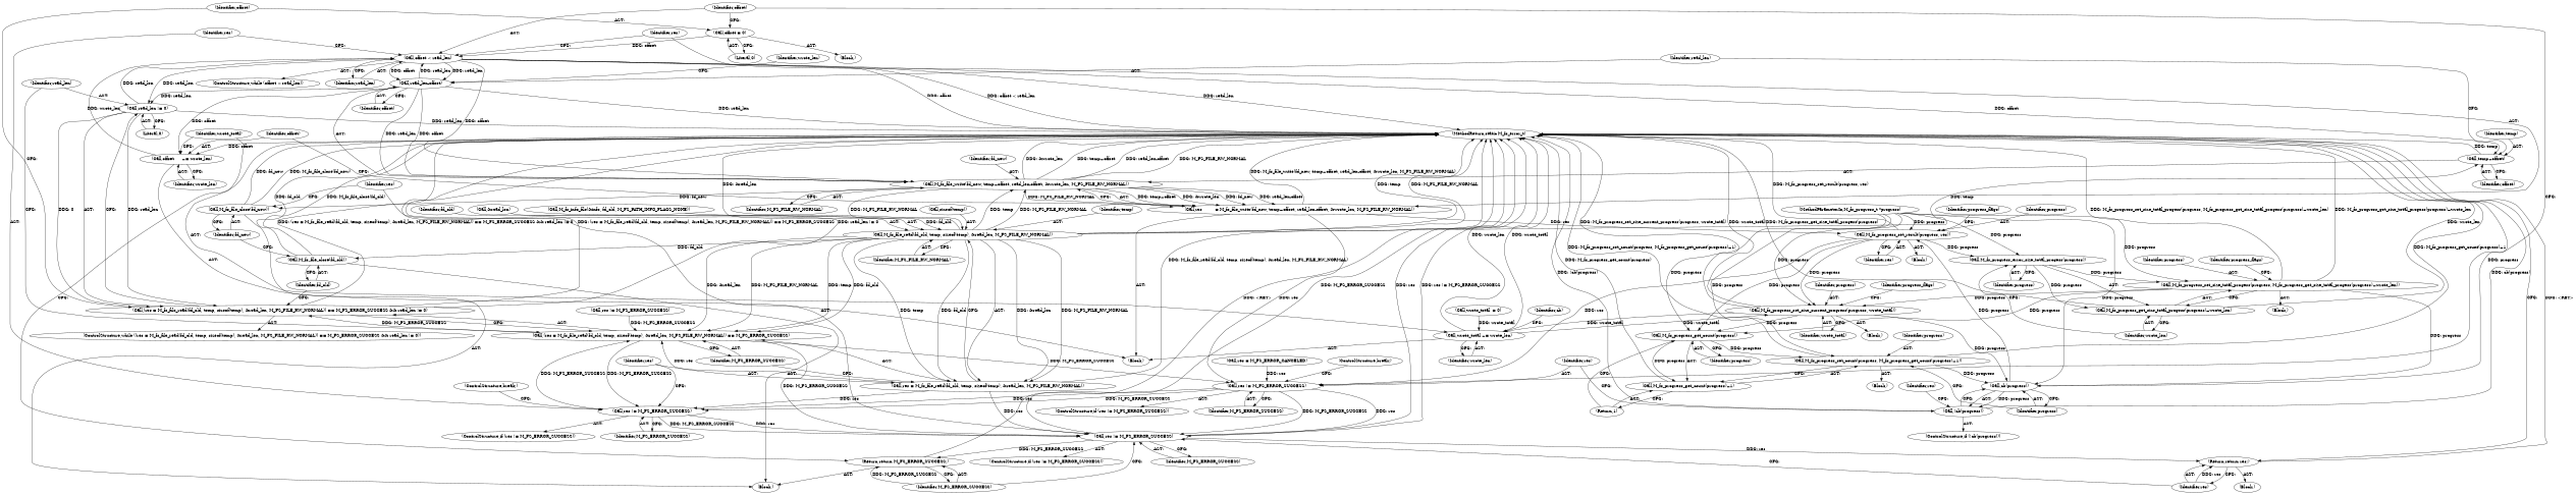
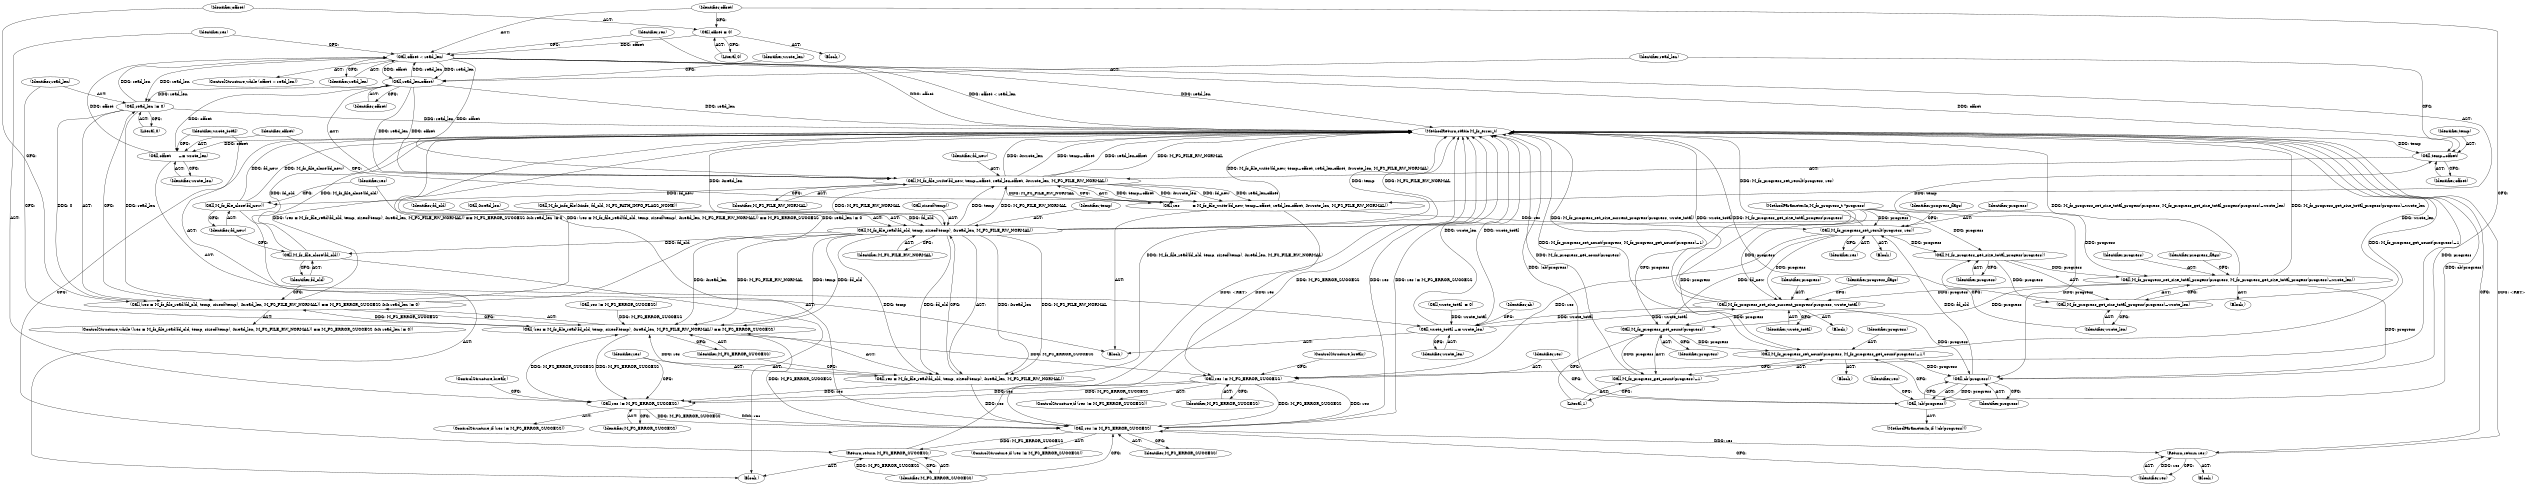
  digraph {
    n1 [label="(Call,offset < read_len)"]
    n2 [label="(Call,read_len-offset)"]
    n3 [label="(Call,read_len != 0)"]
    n4 [label="(Call,M_fs_file_write(fd_new, temp+offset, read_len-offset, &wrote_len, M_FS_FILE_RW_NORMAL))"]
    n5 [label="(Call,temp+offset)"]
    n6 [label="(Identifier,read_len)"]
    n7 [label="(MethodReturn,static M_fs_error_t)"]
    n8 [label="(ControlStructure,while (offset < read_len))"]
    n9 [label="(Call,offset      += wrote_len)"]
    n10 [label="(Identifier,offset)"]
    n11 [label="(Call,(res = M_fs_file_read(fd_old, temp, sizeof(temp), &read_len, M_FS_FILE_RW_NORMAL)) == M_FS_ERROR_SUCCESS && read_len != 0)"]
    n12 [label="(Literal,0)"]
    n13 [label="(Call,M_fs_file_read(fd_old, temp, sizeof(temp), &read_len, M_FS_FILE_RW_NORMAL))"]
    n14 [label="(Call,res          = M_fs_file_write(fd_new, temp+offset, read_len-offset, &wrote_len, M_FS_FILE_RW_NORMAL))"]
    n15 [label="(Call,M_fs_file_close(fd_new))"]
    n16 [label="(Identifier,M_FS_FILE_RW_NORMAL)"]
    n17 [label="(Identifier,offset)"]
    n18 [label="(Return,return res;)"]
    n19 [label="(Return,return M_FS_ERROR_SUCCESS;)"]
    n20 [label="(Identifier,wrote_len)"]
    n21 [label="(Block,)"]
    n22 [label="(Call,offset = 0)"]
    n23 [label="(Block,)"]
    n24 [label="(Literal,0)"]
    n25 [label="(Call,(res = M_fs_file_read(fd_old, temp, sizeof(temp), &read_len, M_FS_FILE_RW_NORMAL)) == M_FS_ERROR_SUCCESS)"]
    n26 [label="(ControlStructure,while ((res = M_fs_file_read(fd_old, temp, sizeof(temp), &read_len, M_FS_FILE_RW_NORMAL)) == M_FS_ERROR_SUCCESS && read_len != 0))"]
    n27 [label="(Call,res != M_FS_ERROR_SUCCESS)"]
    n28 [label="(Call,res != M_FS_ERROR_SUCCESS)"]
    n29 [label="(Call,res != M_FS_ERROR_SUCCESS)"]
    n30 [label="(Identifier,M_FS_ERROR_SUCCESS)"]
    n31 [label="(Call,res = M_fs_file_read(fd_old, temp, sizeof(temp), &read_len, M_FS_FILE_RW_NORMAL))"]
    n32 [label="(Call,M_fs_file_close(fd_old))"]
    n33 [label="(Identifier,M_FS_FILE_RW_NORMAL)"]
    n34 [label="(Call,M_fs_progress_set_result(progress, res))"]
    n35 [label="(Block,)"]
    n36 [label="(Identifier,fd_new)"]
    n37 [label="(Identifier,fd_old)"]
    n38 [label="(ControlStructure,if (res != M_FS_ERROR_SUCCESS))"]
    n39 [label="(Identifier,M_FS_ERROR_SUCCESS)"]
    n40 [label="(Identifier,M_FS_ERROR_SUCCESS)"]
    n41 [label="(ControlStructure,if (res != M_FS_ERROR_SUCCESS))"]
    n42 [label="(Identifier,M_FS_ERROR_SUCCESS)"]
    n43 [label="(ControlStructure,if (res != M_FS_ERROR_SUCCESS))"]
    n44 [label="(Block,)"]
    n45 [label="(Identifier,res)"]
    n46 [label="(Identifier,M_FS_ERROR_SUCCESS)"]
-   n47 [label="(Call,M_fs_progress_error_size_total_progess(progress))"]
+   n47 [label="(Call,M_fs_progress_get_size_total_progess(progress))"]
    n48 [label="(Call,M_fs_progress_set_size_current_progress(progress, wrote_total))"]
    n49 [label="(Call,M_fs_progress_get_count(progress))"]
    n50 [label="(Identifier,res)"]
    n51 [label="(Block,)"]
    n52 [label="(Call,M_fs_progress_set_size_total_progess(progress, M_fs_progress_get_size_total_progess(progress)+wrote_len))"]
    n53 [label="(Call,M_fs_progress_get_size_total_progess(progress)+wrote_len)"]
    n54 [label="(Identifier,progress)"]
    n55 [label="(Call,cb(progress))"]
    n56 [label="(Call,wrote_total += wrote_len)"]
    n57 [label="(Identifier,wrote_total)"]
    n58 [label="(Block,)"]
    n59 [label="(Call,M_fs_progress_set_count(progress, M_fs_progress_get_count(progress)+1))"]
    n60 [label="(Call,M_fs_progress_get_count(progress)+1)"]
    n61 [label="(Identifier,progress)"]
    n62 [label="(Call,!cb(progress))"]
    n63 [label="(Identifier,progress)"]
    n64 [label="(Block,)"]
    n65 [label="(Identifier,wrote_len)"]
    n66 [label="(Identifier,wrote_len)"]
    n67 [label="(Block,)"]
-   n68 [label="(Return,1)"]
-   n69 [label="(ControlStructure,if (!cb(progress)))"]
+   n68 [label="(Literal,1)"]
+   n69 [label="(MethodParameterIn,if (!cb(progress)))"]
    n70 [label="(Identifier,progress_flags)"]
    n71 [label="(Identifier,cb)"]
    n72 [label="(Identifier,res)"]
    n73 [label="(Identifier,fd_new)"]
    n74 [label="(Call,res != M_FS_ERROR_SUCCESS)"]
    n75 [label="(Identifier,offset)"]
    n76 [label="(Identifier,progress_flags)"]
    n77 [label="(Identifier,fd_old)"]
    n78 [label="(Identifier,offset)"]
    n79 [label="(Identifier,res)"]
    n80 [label="(ControlStructure,break;)"]
    n81 [label="(Call,&read_len)"]
    n82 [label="(Identifier,progress)"]
    n83 [label="(Identifier,read_len)"]
    n84 [label="(Identifier,progress)"]
    n85 [label="(Identifier,res)"]
    n86 [label="(MethodParameterIn,M_fs_progress_t *progress)"]
    n87 [label="(Identifier,read_len)"]
    n88 [label="(Call,M_fs_info_file(&info, fd_old, M_FS_PATH_INFO_FLAGS_NONE))"]
    n89 [label="(ControlStructure,break;)"]
    n90 [label="(Identifier,offset)"]
    n91 [label="(Identifier,res)"]
-   n92 [label="(Call,res = M_FS_ERROR_CANCELED)"]
    n93 [label="(Call,wrote_total  = 0)"]
    n94 [label="(Call,sizeof(temp))"]
    n95 [label="(Identifier,res)"]
    n96 [label="(Identifier,wrote_total)"]
    n97 [label="(Identifier,progress)"]
    n98 [label="(Identifier,progress)"]
    n99 [label="(Identifier,progress_flags)"]
    n100 [label="(Identifier,temp)"]
    n101 [label="(Identifier,wrote_len)"]
    n102 [label="(Identifier,temp)"]
    n103 [label="(Identifier,res)"]
    n1 -> n2 [label="DDG: read_len"]
    n1 -> n2 [label="DDG: offset"]
    n1 -> n3 [label="DDG: read_len"]
    n1 -> n4 [label="DDG: offset"]
    n1 -> n5 [label="DDG: offset"]
    n1 -> n6 [label="CFG: "]
    n1 -> n7 [label="DDG: offset"]
    n1 -> n7 [label="DDG: offset < read_len"]
    n1 -> n7 [label="DDG: read_len"]
    n1 -> n8 [label="AST: "]
    n2 -> n1 [label="DDG: read_len"]
    n2 -> n3 [label="DDG: read_len"]
    n2 -> n4 [label="AST: "]
    n2 -> n4 [label="DDG: read_len"]
    n2 -> n4 [label="DDG: offset"]
    n2 -> n7 [label="DDG: read_len"]
    n2 -> n9 [label="DDG: offset"]
    n2 -> n10 [label="CFG: "]
    n3 -> n1 [label="DDG: read_len"]
    n3 -> n7 [label="DDG: read_len"]
    n3 -> n11 [label="AST: "]
    n3 -> n11 [label="DDG: read_len"]
    n3 -> n11 [label="DDG: 0"]
    n3 -> n12 [label="CFG: "]
    n4 -> n7 [label="DDG: temp+offset"]
    n4 -> n7 [label="DDG: read_len-offset"]
    n4 -> n7 [label="DDG: &wrote_len"]
    n4 -> n7 [label="DDG: M_FS_FILE_RW_NORMAL"]
    n4 -> n13 [label="DDG: M_FS_FILE_RW_NORMAL"]
    n4 -> n14 [label="AST: "]
    n4 -> n14 [label="DDG: temp+offset"]
    n4 -> n14 [label="DDG: &wrote_len"]
    n4 -> n14 [label="DDG: fd_new"]
    n4 -> n14 [label="DDG: read_len-offset"]
    n4 -> n14 [label="DDG: M_FS_FILE_RW_NORMAL"]
    n4 -> n15 [label="DDG: fd_new"]
    n4 -> n16 [label="CFG: "]
    n5 -> n4 [label="AST: "]
-   n5 -> n7 [label="DDG: temp"]
+   n7 -> n5 [label="DDG: temp"]
    n5 -> n17 [label="CFG: "]
    n6 -> n1 [label="AST: "]
    n7 -> n9 [label="DDG: offset"]
    n7 -> n18 [label="CFG: "]
    n7 -> n19 [label="CFG: "]
-   n9 -> n1 [label="DDG: wrote_len"]
+   n9 -> n1 [label="DDG: offset"]
    n9 -> n20 [label="CFG: "]
    n9 -> n21 [label="AST: "]
    n10 -> n2 [label="AST: "]
    n11 -> n3 [label="CFG: "]
    n11 -> n7 [label="DDG: read_len != 0"]
    n11 -> n7 [label="DDG: (res = M_fs_file_read(fd_old, temp, sizeof(temp), &read_len, M_FS_FILE_RW_NORMAL)) == M_FS_ERROR_SUCCESS && read_len != 0"]
    n11 -> n7 [label="DDG: (res = M_fs_file_read(fd_old, temp, sizeof(temp), &read_len, M_FS_FILE_RW_NORMAL)) == M_FS_ERROR_SUCCESS"]
    n11 -> n25 [label="CFG: "]
    n11 -> n26 [label="AST: "]
    n12 -> n3 [label="AST: "]
    n13 -> n4 [label="DDG: temp"]
    n13 -> n4 [label="DDG: M_FS_FILE_RW_NORMAL"]
    n13 -> n5 [label="DDG: temp"]
    n13 -> n7 [label="DDG: &read_len"]
    n13 -> n7 [label="DDG: temp"]
    n13 -> n7 [label="DDG: M_FS_FILE_RW_NORMAL"]
    n13 -> n25 [label="DDG: &read_len"]
    n13 -> n25 [label="DDG: M_FS_FILE_RW_NORMAL"]
    n13 -> n25 [label="DDG: temp"]
    n13 -> n25 [label="DDG: fd_old"]
    n13 -> n31 [label="AST: "]
    n13 -> n31 [label="DDG: &read_len"]
    n13 -> n31 [label="DDG: M_FS_FILE_RW_NORMAL"]
    n13 -> n31 [label="DDG: temp"]
    n13 -> n31 [label="DDG: fd_old"]
    n13 -> n32 [label="DDG: fd_old"]
    n13 -> n33 [label="CFG: "]
    n14 -> n4 [label="CFG: "]
    n14 -> n7 [label="DDG: M_fs_file_write(fd_new, temp+offset, read_len-offset, &wrote_len, M_FS_FILE_RW_NORMAL)"]
    n14 -> n21 [label="AST: "]
    n14 -> n27 [label="DDG: res"]
    n14 -> n34 [label="DDG: res"]
    n15 -> n7 [label="DDG: M_fs_file_close(fd_new)"]
    n15 -> n7 [label="DDG: fd_new"]
    n15 -> n35 [label="AST: "]
    n15 -> n36 [label="CFG: "]
    n16 -> n4 [label="AST: "]
    n17 -> n5 [label="AST: "]
    n18 -> n7 [label="DDG: <RET>"]
    n18 -> n44 [label="AST: "]
    n18 -> n45 [label="CFG: "]
    n19 -> n7 [label="DDG: <RET>"]
    n19 -> n35 [label="AST: "]
    n19 -> n46 [label="CFG: "]
    n20 -> n9 [label="AST: "]
    n22 -> n1 [label="DDG: offset"]
    n22 -> n23 [label="AST: "]
    n22 -> n24 [label="CFG: "]
    n24 -> n22 [label="AST: "]
    n25 -> n11 [label="AST: "]
    n25 -> n11 [label="DDG: M_FS_ERROR_SUCCESS"]
    n25 -> n27 [label="DDG: M_FS_ERROR_SUCCESS"]
    n25 -> n28 [label="DDG: M_FS_ERROR_SUCCESS"]
    n25 -> n29 [label="DDG: M_FS_ERROR_SUCCESS"]
    n25 -> n30 [label="CFG: "]
    n27 -> n28 [label="DDG: res"]
    n27 -> n28 [label="DDG: M_FS_ERROR_SUCCESS"]
    n27 -> n29 [label="DDG: res"]
    n27 -> n29 [label="DDG: M_FS_ERROR_SUCCESS"]
    n27 -> n38 [label="AST: "]
    n27 -> n39 [label="CFG: "]
    n28 -> n25 [label="DDG: M_FS_ERROR_SUCCESS"]
    n28 -> n29 [label="DDG: res"]
    n28 -> n29 [label="DDG: M_FS_ERROR_SUCCESS"]
    n28 -> n40 [label="CFG: "]
    n28 -> n41 [label="AST: "]
    n29 -> n7 [label="DDG: M_FS_ERROR_SUCCESS"]
    n29 -> n7 [label="DDG: res"]
    n29 -> n7 [label="DDG: res != M_FS_ERROR_SUCCESS"]
    n29 -> n18 [label="DDG: res"]
    n29 -> n19 [label="DDG: M_FS_ERROR_SUCCESS"]
    n29 -> n42 [label="CFG: "]
    n29 -> n43 [label="AST: "]
    n30 -> n25 [label="AST: "]
    n30 -> n31 [label="CFG: "]
    n31 -> n7 [label="DDG: M_fs_file_read(fd_old, temp, sizeof(temp), &read_len, M_FS_FILE_RW_NORMAL)"]
    n31 -> n13 [label="CFG: "]
    n31 -> n25 [label="AST: "]
    n31 -> n25 [label="DDG: res"]
    n31 -> n28 [label="DDG: res"]
    n31 -> n29 [label="DDG: res"]
    n32 -> n7 [label="DDG: fd_old"]
    n32 -> n7 [label="DDG: M_fs_file_close(fd_old)"]
    n32 -> n35 [label="AST: "]
    n32 -> n37 [label="CFG: "]
    n33 -> n13 [label="AST: "]
    n34 -> n7 [label="DDG: M_fs_progress_set_result(progress, res)"]
    n34 -> n27 [label="DDG: res"]
    n34 -> n47 [label="DDG: progress"]
    n34 -> n48 [label="DDG: progress"]
-   n34 -> n49 [label="DDG: progress"]
+   n34 -> n49 [label="DDG: fd_new"]
    n34 -> n50 [label="CFG: "]
    n34 -> n51 [label="AST: "]
    n36 -> n15 [label="AST: "]
    n36 -> n32 [label="CFG: "]
    n37 -> n11 [label="CFG: "]
    n37 -> n32 [label="AST: "]
    n39 -> n27 [label="AST: "]
    n40 -> n28 [label="AST: "]
    n42 -> n29 [label="AST: "]
    n45 -> n18 [label="AST: "]
    n45 -> n18 [label="DDG: res"]
    n45 -> n29 [label="CFG: "]
    n46 -> n19 [label="AST: "]
    n46 -> n19 [label="DDG: M_FS_ERROR_SUCCESS"]
    n46 -> n29 [label="CFG: "]
    n47 -> n52 [label="DDG: progress"]
    n47 -> n53 [label="AST: "]
    n47 -> n53 [label="DDG: progress"]
    n47 -> n54 [label="CFG: "]
    n48 -> n7 [label="DDG: wrote_total"]
    n48 -> n7 [label="DDG: M_fs_progress_set_size_current_progress(progress, wrote_total)"]
    n48 -> n49 [label="DDG: progress"]
    n48 -> n55 [label="DDG: progress"]
    n48 -> n56 [label="DDG: wrote_total"]
    n48 -> n57 [label="CFG: "]
    n48 -> n58 [label="AST: "]
    n49 -> n59 [label="DDG: progress"]
    n49 -> n60 [label="AST: "]
    n49 -> n60 [label="DDG: progress"]
    n49 -> n61 [label="CFG: "]
    n50 -> n34 [label="AST: "]
    n52 -> n7 [label="DDG: M_fs_progress_get_size_total_progess(progress)+wrote_len"]
    n52 -> n7 [label="DDG: M_fs_progress_set_size_total_progess(progress, M_fs_progress_get_size_total_progess(progress)+wrote_len)"]
    n52 -> n48 [label="DDG: progress"]
    n52 -> n49 [label="DDG: progress"]
    n52 -> n53 [label="CFG: "]
    n52 -> n55 [label="DDG: progress"]
    n52 -> n64 [label="AST: "]
    n53 -> n7 [label="DDG: M_fs_progress_get_size_total_progess(progress)"]
    n53 -> n7 [label="DDG: wrote_len"]
    n53 -> n52 [label="AST: "]
    n53 -> n65 [label="CFG: "]
    n54 -> n47 [label="AST: "]
    n55 -> n7 [label="DDG: progress"]
-   n55 -> n34 [label="DDG: progress"]
+   n55 -> n34 [label="DDG: fd_old"]
    n55 -> n62 [label="AST: "]
    n55 -> n62 [label="DDG: progress"]
    n55 -> n63 [label="CFG: "]
    n56 -> n7 [label="DDG: wrote_total"]
    n56 -> n7 [label="DDG: wrote_len"]
    n56 -> n21 [label="AST: "]
    n56 -> n48 [label="DDG: wrote_total"]
    n56 -> n66 [label="CFG: "]
    n57 -> n48 [label="AST: "]
    n59 -> n7 [label="DDG: M_fs_progress_get_count(progress)+1"]
    n59 -> n7 [label="DDG: M_fs_progress_set_count(progress, M_fs_progress_get_count(progress)+1)"]
    n59 -> n55 [label="DDG: progress"]
    n59 -> n60 [label="CFG: "]
    n59 -> n67 [label="AST: "]
    n60 -> n7 [label="DDG: M_fs_progress_get_count(progress)"]
    n60 -> n59 [label="AST: "]
    n60 -> n68 [label="CFG: "]
    n61 -> n49 [label="AST: "]
    n62 -> n7 [label="DDG: !cb(progress)"]
    n62 -> n7 [label="DDG: cb(progress)"]
    n62 -> n55 [label="CFG: "]
    n62 -> n69 [label="AST: "]
    n63 -> n55 [label="AST: "]
    n63 -> n59 [label="CFG: "]
    n65 -> n47 [label="CFG: "]
    n65 -> n53 [label="AST: "]
    n66 -> n56 [label="AST: "]
    n68 -> n49 [label="CFG: "]
    n68 -> n60 [label="AST: "]
    n70 -> n34 [label="CFG: "]
    n71 -> n56 [label="CFG: "]
    n72 -> n27 [label="AST: "]
    n72 -> n62 [label="CFG: "]
    n73 -> n4 [label="AST: "]
    n74 -> n25 [label="DDG: M_FS_ERROR_SUCCESS"]
    n75 -> n11 [label="CFG: "]
    n75 -> n22 [label="AST: "]
    n76 -> n52 [label="CFG: "]
    n77 -> n13 [label="AST: "]
    n78 -> n1 [label="AST: "]
    n78 -> n22 [label="CFG: "]
    n78 -> n27 [label="CFG: "]
    n79 -> n62 [label="CFG: "]
    n80 -> n28 [label="CFG: "]
    n81 -> n13 [label="AST: "]
    n82 -> n34 [label="AST: "]
    n83 -> n2 [label="AST: "]
    n83 -> n5 [label="CFG: "]
    n84 -> n52 [label="AST: "]
    n85 -> n1 [label="CFG: "]
    n85 -> n14 [label="AST: "]
    n86 -> n34 [label="DDG: progress"]
    n86 -> n47 [label="DDG: progress"]
    n86 -> n48 [label="DDG: progress"]
-   n86 -> n49 [label="DDG: progress"]
+   n86 -> n49 [label="CFG: progress"]
    n86 -> n52 [label="DDG: progress"]
    n86 -> n55 [label="DDG: progress"]
    n86 -> n59 [label="DDG: progress"]
    n87 -> n3 [label="AST: "]
    n87 -> n25 [label="CFG: "]
    n88 -> n13 [label="DDG: fd_old"]
    n89 -> n27 [label="CFG: "]
    n90 -> n9 [label="AST: "]
    n90 -> n14 [label="CFG: "]
    n91 -> n15 [label="CFG: "]
    n91 -> n29 [label="AST: "]
-   n92 -> n27 [label="DDG: res"]
    n93 -> n56 [label="DDG: wrote_total"]
    n94 -> n13 [label="AST: "]
    n95 -> n1 [label="CFG: "]
    n95 -> n28 [label="AST: "]
    n96 -> n9 [label="CFG: "]
    n96 -> n56 [label="AST: "]
    n97 -> n48 [label="AST: "]
    n98 -> n59 [label="AST: "]
    n99 -> n48 [label="CFG: "]
    n100 -> n13 [label="AST: "]
    n101 -> n2 [label="CFG: "]
    n102 -> n5 [label="AST: "]
    n103 -> n28 [label="CFG: "]
    n103 -> n31 [label="AST: "]
  }
